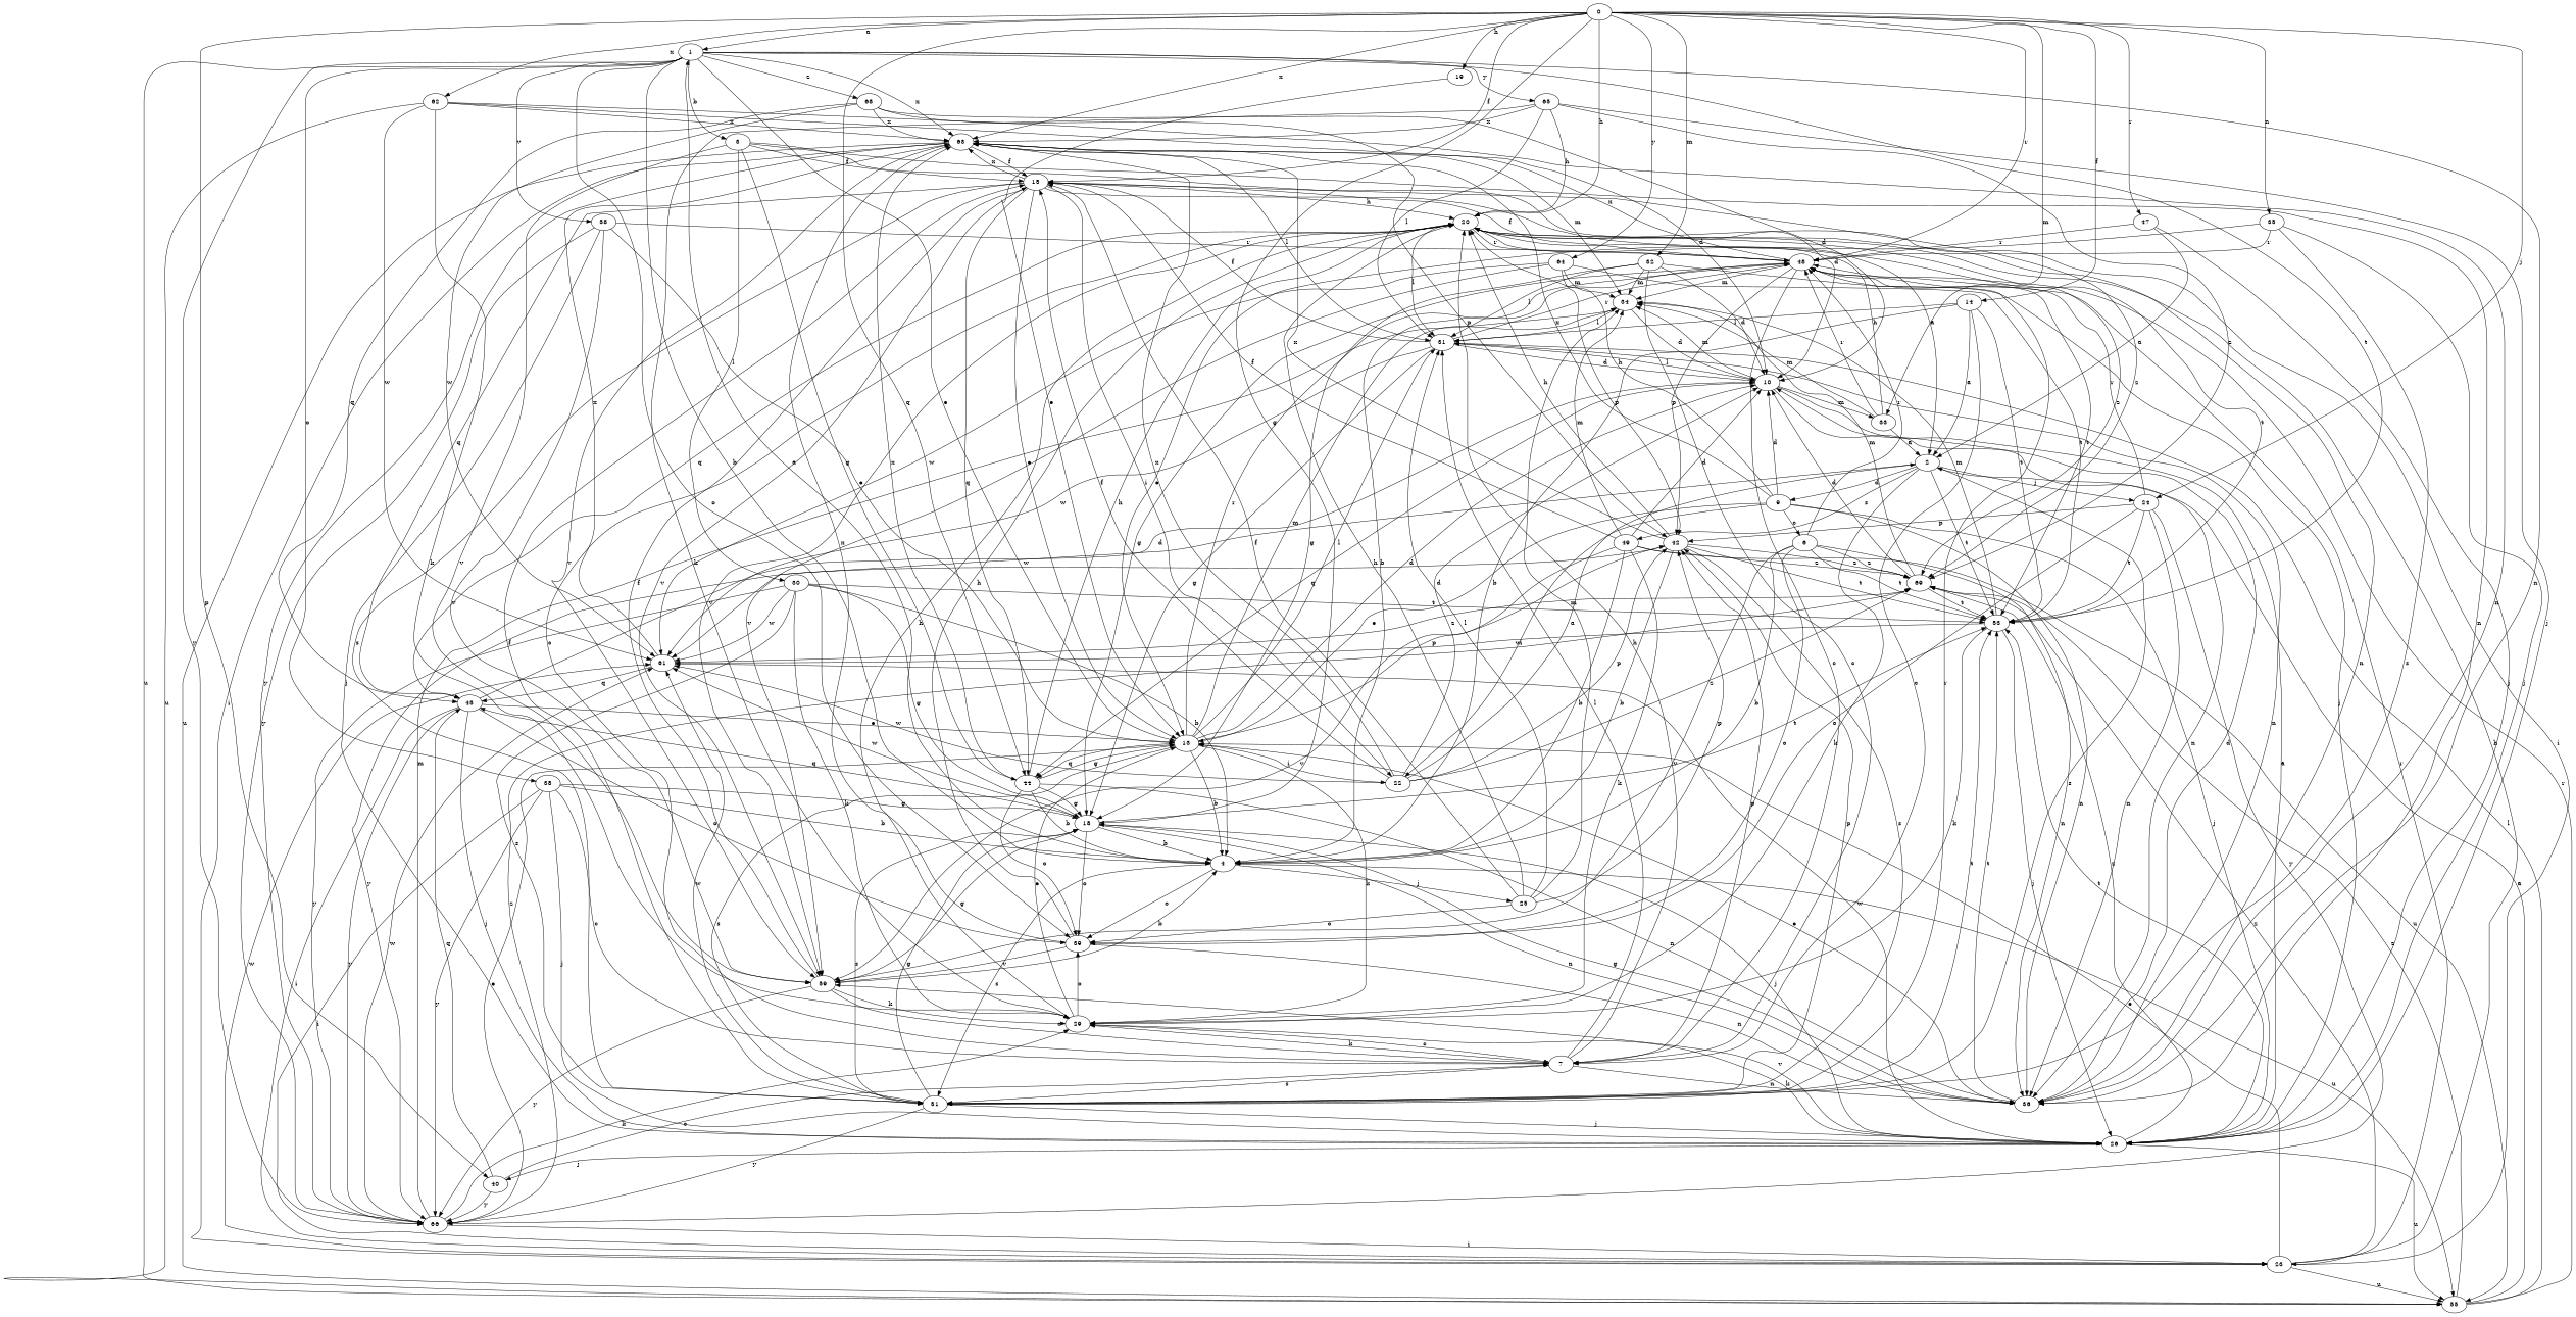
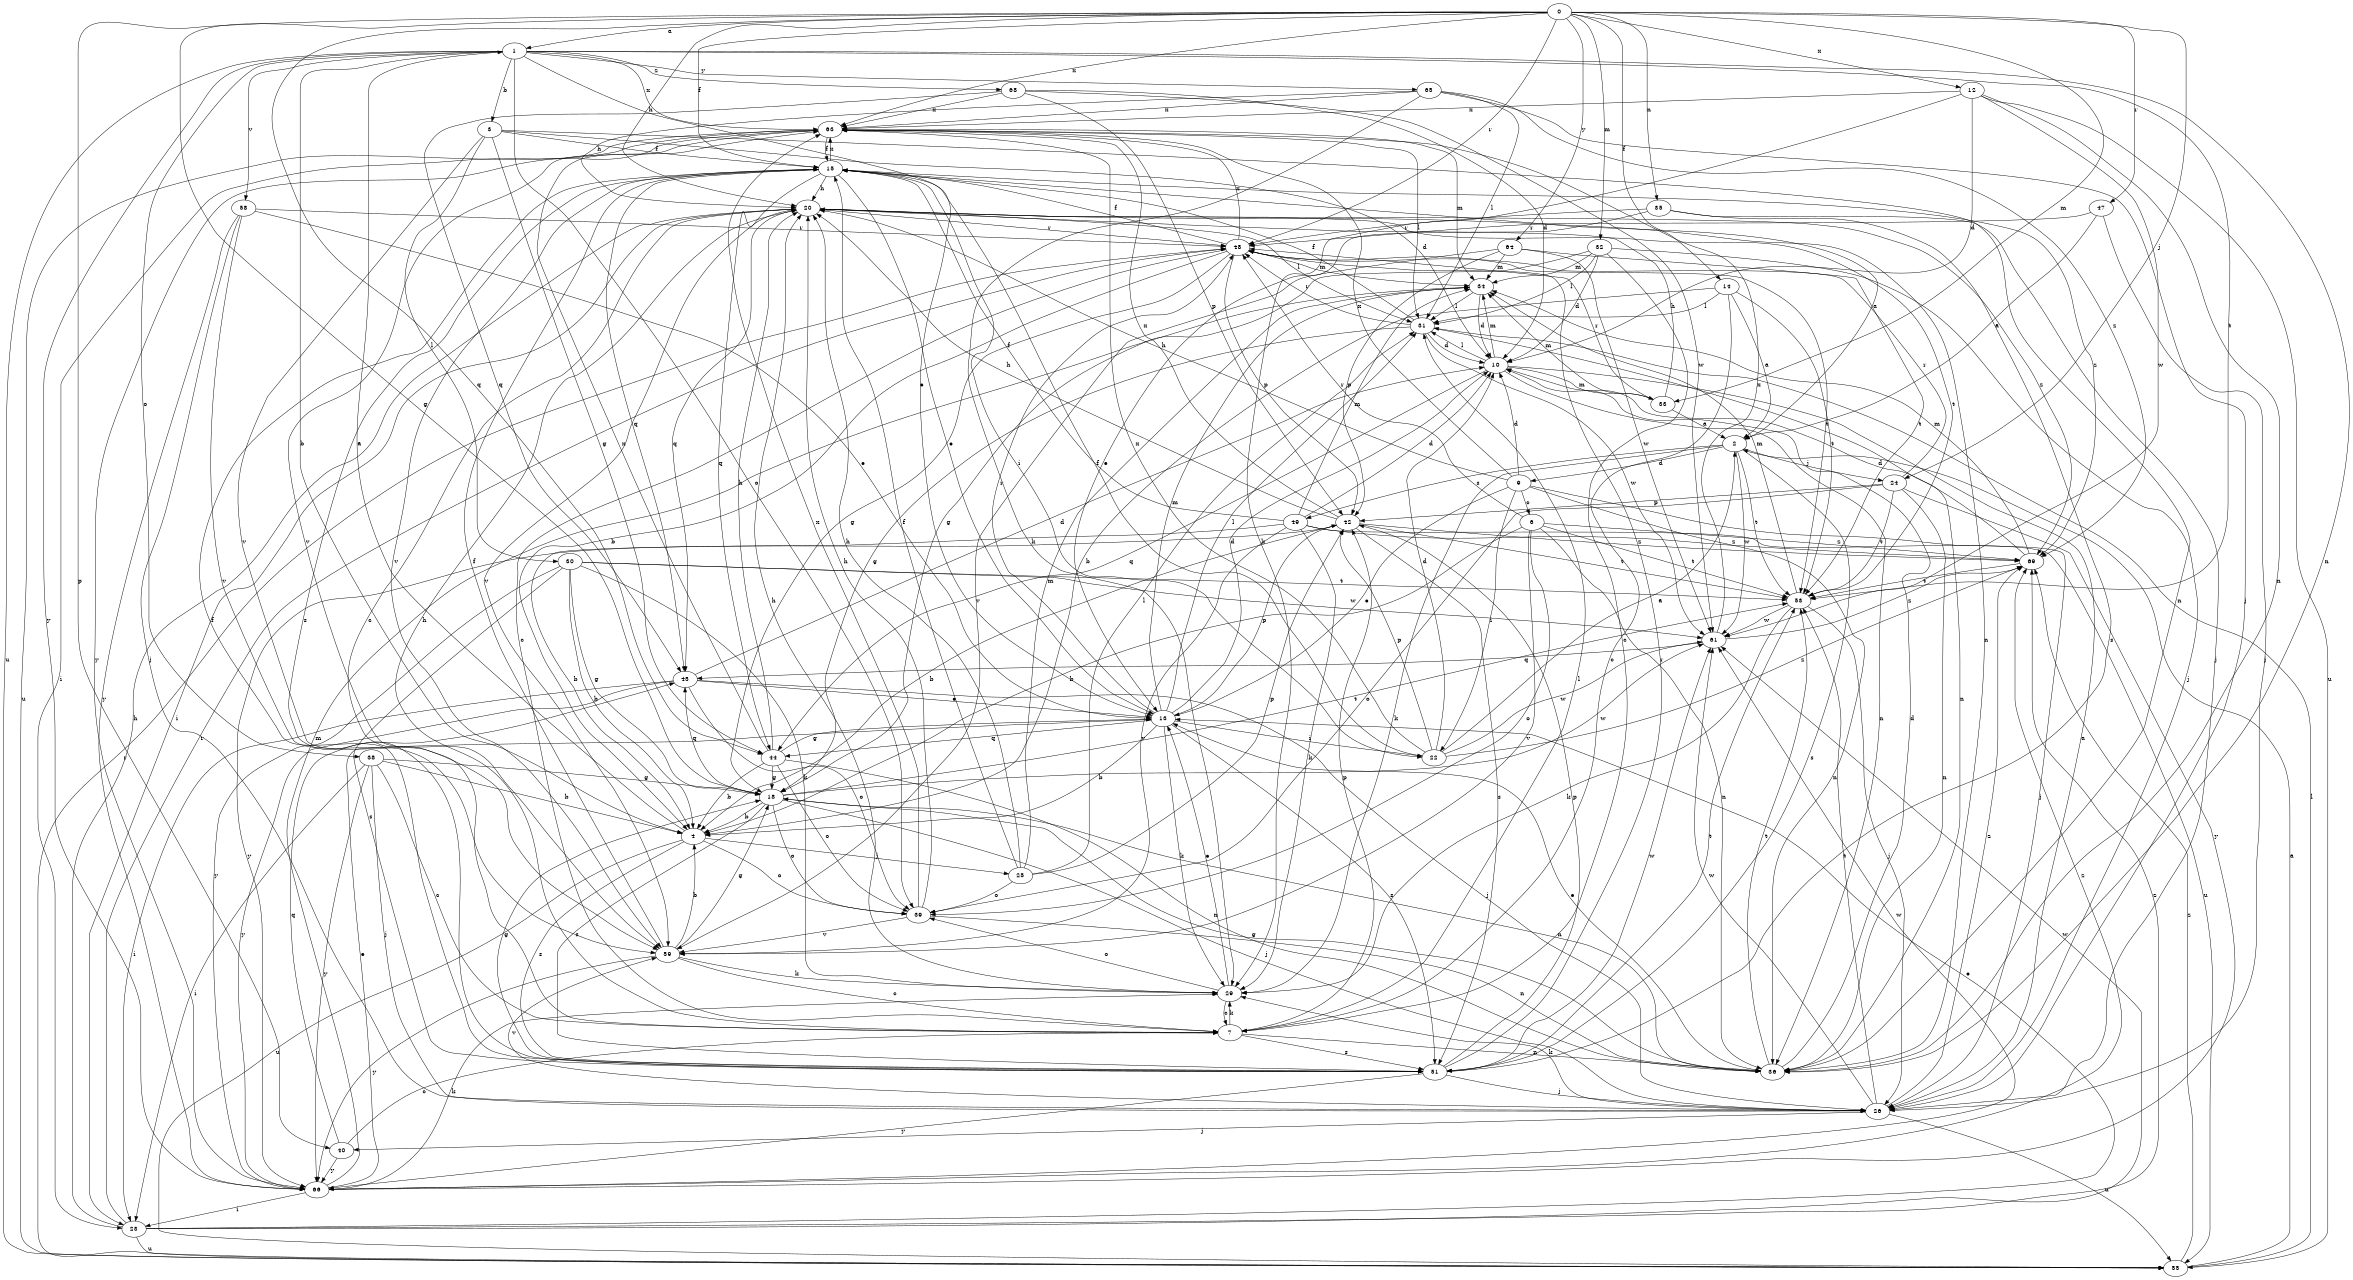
  strict digraph {
    0
    1
    14
    15
    18
-   19
    20
    24
    32
    33
    35
    40
    44
    47
    48
-   62
+   62 [label=12]
    63
    64
    3
    4
    13
    36
    38
    39
    53
    55
    58
    65
    66
    68
    2
    7
    31
    51
    59
    69
    22
    45
    61
    26
    23
    42
    10
    34
    29
    30
    25
    9
    49
    6
    0 -> 1 [label=a]
    0 -> 14 [label=f]
    0 -> 15 [label=f]
    0 -> 18 [label=g]
-   0 -> 19 [label=h]
    0 -> 20 [label=h]
    0 -> 24 [label=j]
    0 -> 32 [label=m]
    0 -> 33 [label=m]
    0 -> 35 [label=n]
    0 -> 40 [label=p]
    0 -> 44 [label=q]
    0 -> 47 [label=r]
    0 -> 48 [label=r]
    0 -> 62 [label=x]
    0 -> 63 [label=x]
    0 -> 64 [label=y]
    1 -> 63 [label=x]
    1 -> 3 [label=b]
    1 -> 4 [label=b]
    1 -> 13 [label=e]
    1 -> 36 [label=n]
    1 -> 38 [label=o]
    1 -> 39 [label=o]
    1 -> 53 [label=t]
    1 -> 55 [label=u]
    1 -> 58 [label=v]
    1 -> 65 [label=y]
    1 -> 66 [label=y]
    1 -> 68 [label=z]
    14 -> 4 [label=b]
    14 -> 53 [label=t]
    14 -> 2 [label=a]
    14 -> 7 [label=c]
    14 -> 31 [label=l]
    15 -> 20 [label=h]
    15 -> 44 [label=q]
    15 -> 63 [label=x]
    15 -> 13 [label=e]
    15 -> 2 [label=a]
    15 -> 51 [label=s]
    15 -> 59 [label=v]
    15 -> 69 [label=z]
    15 -> 22 [label=i]
    15 -> 45 [label=q]
    18 -> 4 [label=b]
    18 -> 36 [label=n]
    18 -> 39 [label=o]
    18 -> 53 [label=t]
    18 -> 51 [label=s]
    18 -> 45 [label=q]
    18 -> 61 [label=w]
    18 -> 26 [label=j]
-   19 -> 13 [label=e]
    20 -> 48 [label=r]
    20 -> 36 [label=n]
    20 -> 53 [label=t]
    20 -> 7 [label=c]
    20 -> 31 [label=l]
    20 -> 59 [label=v]
    20 -> 69 [label=z]
    20 -> 45 [label=q]
    20 -> 23 [label=i]
    24 -> 48 [label=r]
    24 -> 36 [label=n]
    24 -> 39 [label=o]
    24 -> 53 [label=t]
    24 -> 66 [label=y]
    24 -> 42 [label=p]
    32 -> 18 [label=g]
    32 -> 7 [label=c]
    32 -> 31 [label=l]
    32 -> 26 [label=j]
    32 -> 10 [label=d]
    32 -> 34 [label=m]
    33 -> 20 [label=h]
    33 -> 48 [label=r]
    33 -> 2 [label=a]
    33 -> 34 [label=m]
    35 -> 48 [label=r]
    35 -> 13 [label=e]
    35 -> 51 [label=s]
    35 -> 26 [label=j]
    40 -> 66 [label=y]
    40 -> 7 [label=c]
    40 -> 45 [label=q]
    44 -> 18 [label=g]
    44 -> 20 [label=h]
    44 -> 63 [label=x]
    44 -> 4 [label=b]
    44 -> 13 [label=g]
    44 -> 36 [label=n]
    44 -> 39 [label=o]
    47 -> 48 [label=r]
    47 -> 2 [label=a]
    47 -> 26 [label=j]
    48 -> 15 [label=f]
    48 -> 18 [label=g]
    48 -> 63 [label=x]
    48 -> 4 [label=b]
    48 -> 53 [label=t]
    48 -> 7 [label=c]
    48 -> 42 [label=p]
    48 -> 34 [label=m]
    62 -> 63 [label=x]
    62 -> 36 [label=n]
    62 -> 55 [label=u]
    62 -> 61 [label=w]
    62 -> 10 [label=d]
    62 -> 29 [label=k]
    63 -> 15 [label=f]
    63 -> 55 [label=u]
    63 -> 66 [label=y]
    63 -> 31 [label=l]
    63 -> 59 [label=v]
    63 -> 23 [label=i]
    63 -> 34 [label=m]
    64 -> 53 [label=t]
    64 -> 59 [label=v]
    64 -> 61 [label=w]
    64 -> 42 [label=p]
    64 -> 34 [label=m]
    3 -> 15 [label=f]
    3 -> 44 [label=g]
    3 -> 36 [label=n]
    3 -> 59 [label=v]
    3 -> 10 [label=d]
    3 -> 30 [label=l]
    4 -> 1 [label=a]
    4 -> 39 [label=o]
    4 -> 55 [label=u]
    4 -> 51 [label=s]
    4 -> 25 [label=j]
    13 -> 44 [label=q]
    13 -> 48 [label=r]
    13 -> 4 [label=b]
    13 -> 31 [label=l]
    13 -> 51 [label=s]
    13 -> 22 [label=i]
    13 -> 42 [label=p]
    13 -> 10 [label=d]
    13 -> 34 [label=m]
    13 -> 29 [label=k]
    36 -> 18 [label=g]
    36 -> 13 [label=e]
    36 -> 53 [label=t]
    36 -> 10 [label=d]
    38 -> 18 [label=g]
    38 -> 4 [label=b]
    38 -> 66 [label=y]
    38 -> 7 [label=c]
    38 -> 26 [label=j]
    38 -> 23 [label=i]
    39 -> 20 [label=h]
    39 -> 63 [label=x]
    39 -> 36 [label=n]
    39 -> 59 [label=v]
    53 -> 61 [label=w]
    53 -> 26 [label=j]
    53 -> 34 [label=m]
    53 -> 29 [label=k]
    55 -> 48 [label=r]
    55 -> 2 [label=a]
    55 -> 31 [label=l]
    55 -> 69 [label=z]
    58 -> 48 [label=r]
    58 -> 13 [label=e]
    58 -> 66 [label=y]
    58 -> 59 [label=v]
    58 -> 26 [label=j]
    65 -> 20 [label=h]
    65 -> 63 [label=x]
    65 -> 31 [label=l]
    65 -> 69 [label=z]
    65 -> 26 [label=j]
    65 -> 29 [label=k]
    66 -> 13 [label=e]
    66 -> 69 [label=z]
    66 -> 61 [label=w]
    66 -> 23 [label=i]
    66 -> 34 [label=m]
    66 -> 29 [label=k]
    68 -> 63 [label=x]
    68 -> 45 [label=q]
    68 -> 61 [label=w]
    68 -> 42 [label=p]
    68 -> 10 [label=d]
    2 -> 24 [label=j]
    2 -> 53 [label=t]
    2 -> 51 [label=s]
    2 -> 61 [label=w]
    2 -> 29 [label=k]
    2 -> 9 [label=d]
    2 -> 49 [label=s]
    7 -> 20 [label=h]
    7 -> 36 [label=n]
    7 -> 31 [label=l]
    7 -> 51 [label=s]
    7 -> 42 [label=p]
    7 -> 29 [label=k]
    31 -> 15 [label=f]
    31 -> 18 [label=g]
    31 -> 48 [label=r]
    31 -> 36 [label=n]
    31 -> 61 [label=w]
    31 -> 10 [label=d]
    51 -> 15 [label=f]
    51 -> 18 [label=g]
    51 -> 48 [label=r]
    51 -> 53 [label=t]
    51 -> 66 [label=y]
    51 -> 61 [label=w]
    51 -> 26 [label=j]
    51 -> 42 [label=p]
    59 -> 15 [label=f]
    59 -> 18 [label=g]
    59 -> 4 [label=b]
    59 -> 66 [label=y]
    59 -> 7 [label=c]
    59 -> 29 [label=k]
    69 -> 53 [label=t]
    69 -> 10 [label=d]
    69 -> 34 [label=m]
    22 -> 15 [label=f]
    22 -> 63 [label=x]
    22 -> 2 [label=a]
    22 -> 69 [label=z]
    22 -> 61 [label=w]
    22 -> 42 [label=p]
    22 -> 10 [label=d]
    45 -> 13 [label=e]
    45 -> 39 [label=o]
    45 -> 66 [label=y]
    45 -> 26 [label=j]
    45 -> 23 [label=i]
    45 -> 10 [label=d]
    61 -> 63 [label=x]
    61 -> 69 [label=z]
    61 -> 45 [label=q]
    26 -> 40 [label=j]
    26 -> 53 [label=t]
    26 -> 55 [label=u]
    26 -> 59 [label=v]
    26 -> 69 [label=z]
    26 -> 61 [label=w]
    26 -> 29 [label=k]
    23 -> 20 [label=h]
    23 -> 48 [label=r]
    23 -> 13 [label=e]
    23 -> 55 [label=u]
    23 -> 69 [label=z]
    23 -> 61 [label=w]
    42 -> 20 [label=h]
    42 -> 63 [label=x]
    42 -> 4 [label=b]
    42 -> 53 [label=t]
    42 -> 66 [label=y]
    42 -> 51 [label=s]
    42 -> 69 [label=z]
    10 -> 33 [label=m]
    10 -> 44 [label=q]
    10 -> 36 [label=n]
    10 -> 31 [label=l]
    10 -> 26 [label=a]
    10 -> 34 [label=m]
    34 -> 31 [label=l]
    34 -> 10 [label=d]
    29 -> 20 [label=h]
    29 -> 13 [label=e]
    29 -> 39 [label=o]
    29 -> 7 [label=c]
    30 -> 18 [label=g]
    30 -> 4 [label=b]
    30 -> 53 [label=t]
    30 -> 66 [label=y]
    30 -> 51 [label=s]
    30 -> 61 [label=w]
    30 -> 29 [label=k]
    25 -> 15 [label=f]
    25 -> 20 [label=h]
    25 -> 39 [label=o]
    25 -> 31 [label=l]
    25 -> 42 [label=p]
    25 -> 34 [label=m]
    9 -> 20 [label=h]
    9 -> 63 [label=x]
    9 -> 13 [label=e]
    9 -> 36 [label=n]
    9 -> 22 [label=i]
    9 -> 26 [label=j]
    9 -> 10 [label=d]
    9 -> 6 [label=c]
    49 -> 15 [label=f]
    49 -> 4 [label=b]
    49 -> 55 [label=u]
    49 -> 59 [label=v]
    49 -> 69 [label=z]
    49 -> 10 [label=d]
    49 -> 34 [label=m]
    49 -> 29 [label=k]
    6 -> 48 [label=r]
    6 -> 4 [label=b]
    6 -> 36 [label=n]
    6 -> 39 [label=o]
    6 -> 53 [label=t]
    6 -> 59 [label=v]
    6 -> 69 [label=z]
  }
